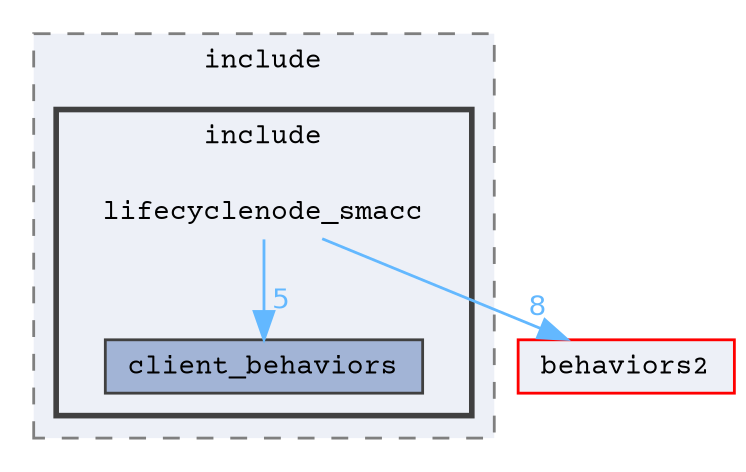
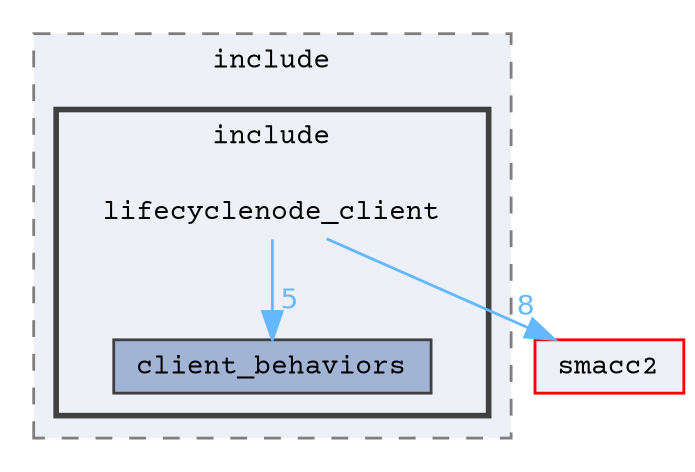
  digraph {
    compound=true
    fontname="Courier Prime"
    node [fontname="Courier Prime" fontsize=10 shape=box style=filled]
    edge [color=steelblue1 fontcolor=steelblue1 fontname="Courier Prime" fontsize=10 labeldistance=1.5 labelfontname=Helvetica labelfontsize=10]
-   n1 [height=0.2 label=lifecyclenode_smacc shape=plaintext width=0.4 style=""]
+   n1 [height=0.2 label=lifecyclenode_client shape=plaintext width=0.4 style=""]
    n2 [color=grey25 fillcolor="#a2b4d6" height=0.2 label=client_behaviors width=0.4]
-   n3 [color=red fillcolor="#edf0f7" height=0.2 label=behaviors2 width=0.4]
+   n3 [color=red fillcolor="#edf0f7" height=0.2 label=smacc2 width=0.4]
    subgraph cluster_1 {
      bgcolor="#edf0f7"
      fontsize=10
      label=include
      pencolor=grey50
      style="filled,dashed"
      subgraph cluster_2 {
        bgcolor="#edf0f7"
        fontsize=10
        label=include
        pencolor=grey25
        style="filled,bold"
        n1
        n2
      }
    }
    n1 -> n2 [headlabel=5]
    n1 -> n3 [headlabel=8]
  }
